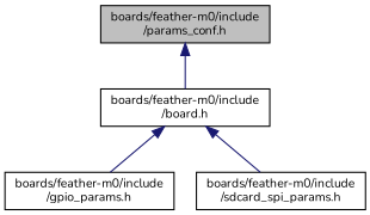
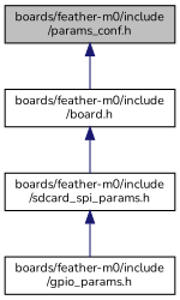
  digraph {
    fontname=Nunito
    node [color=black fillcolor=white fontname=Nunito fontsize=10 shape=record style=filled]
    edge [color=midnightblue dir=back fontname=Nunito fontsize=10 labelfontname=Helvetica labelfontsize=10 style=solid]
    n1 [fillcolor=grey75 fontcolor=black height=0.2 label="boards/feather-m0/include\l/params_conf.h" width=0.4]
    n2 [height=0.2 label="boards/feather-m0/include\l/board.h" width=0.4]
    n3 [height=0.2 label="boards/feather-m0/include\l/gpio_params.h" width=0.4]
    n4 [height=0.2 label="boards/feather-m0/include\l/sdcard_spi_params.h" width=0.4]
    n1 -> n2
-   n2 -> n3
+   n4 -> n3
    n2 -> n4
  }
